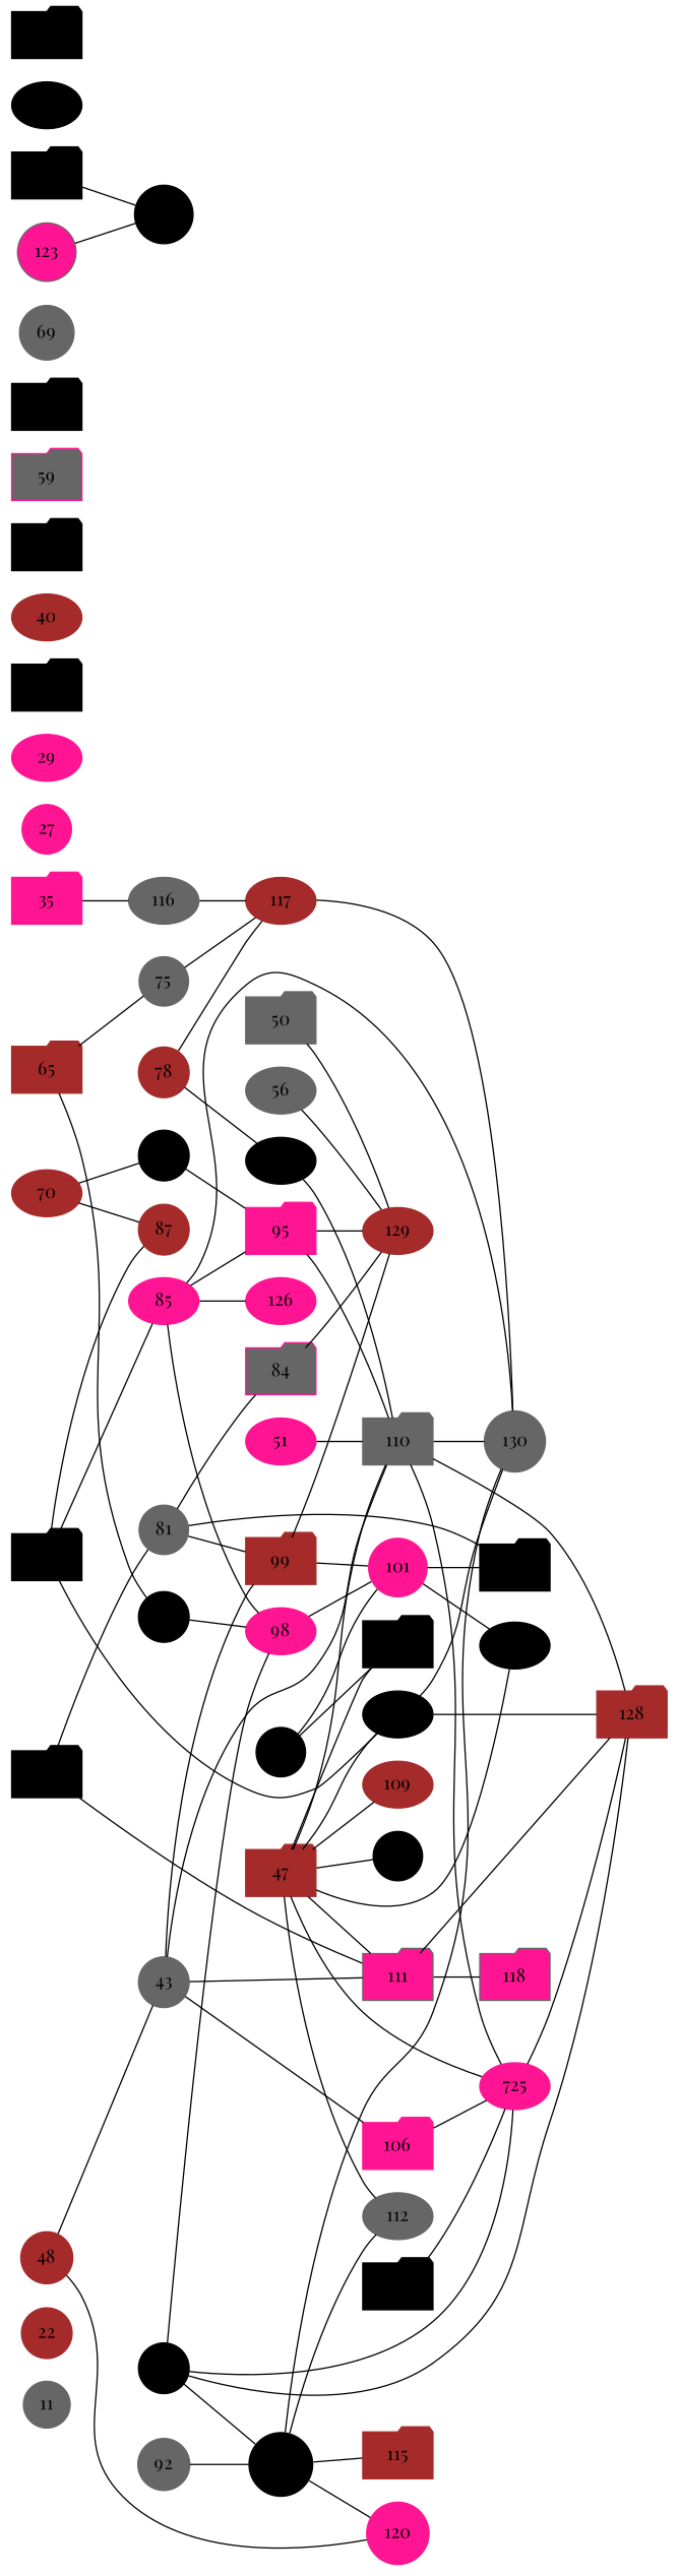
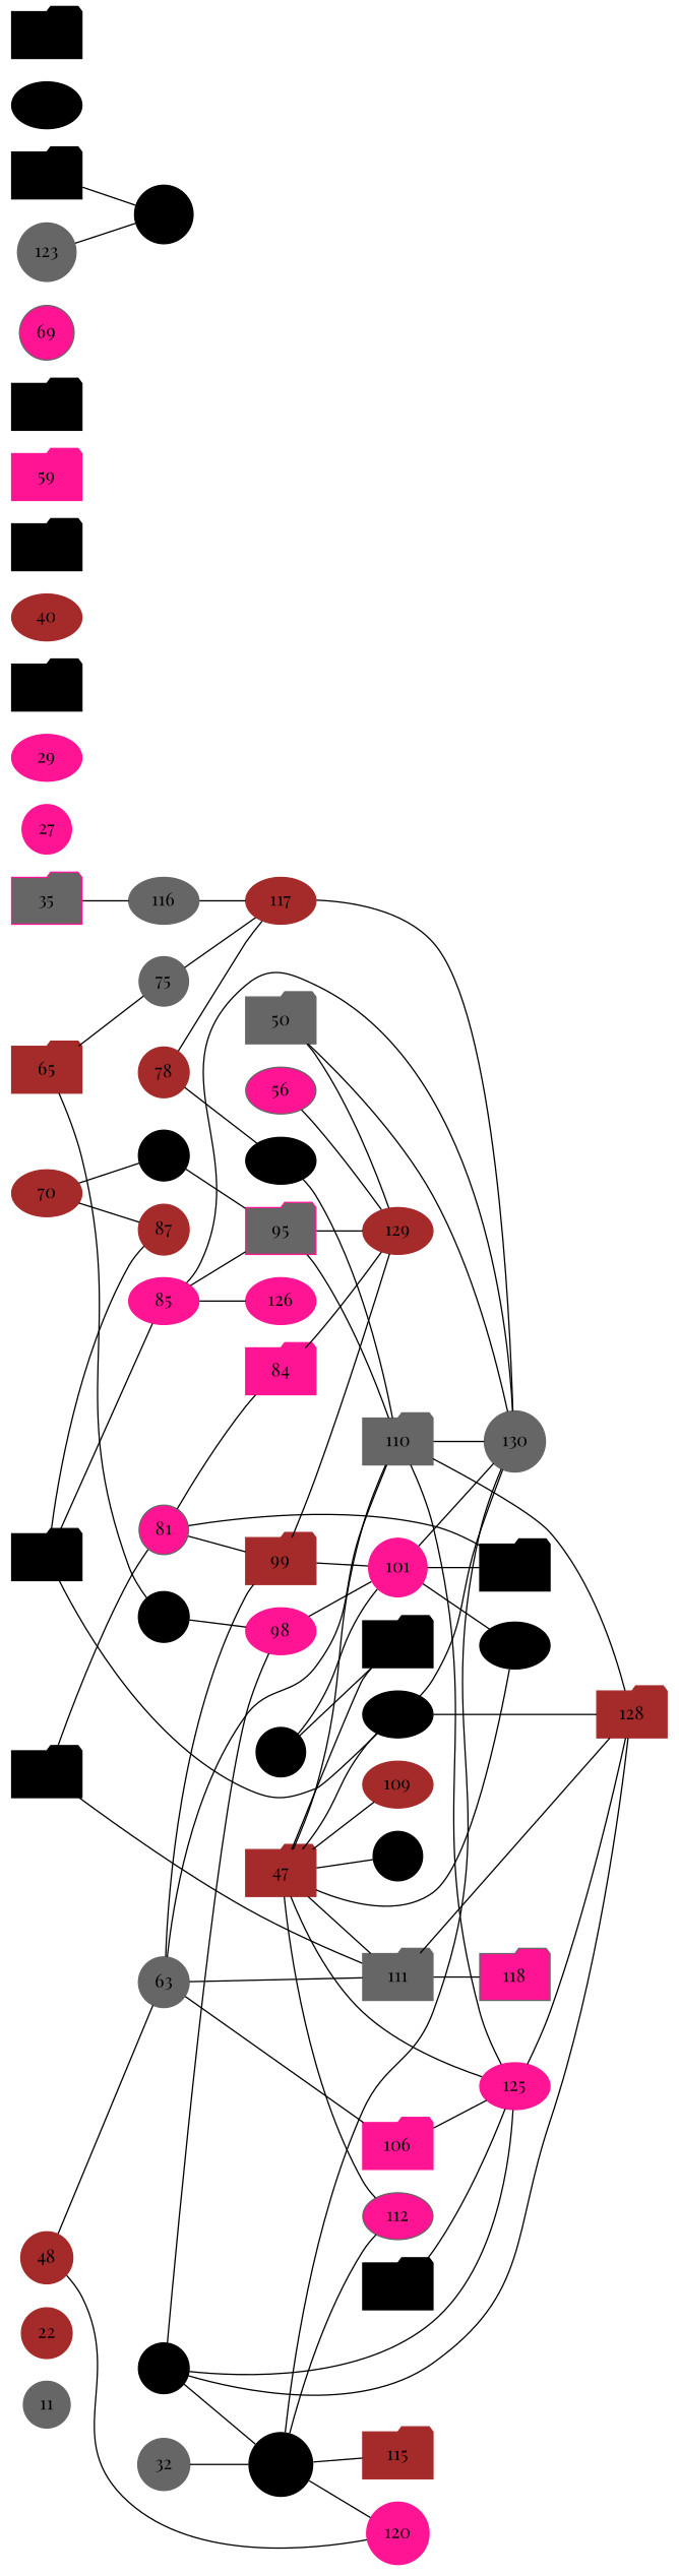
  graph {
    fontname="Playfair Display"
    rankdir=LR
    node [color=black fontname="Playfair Display" shape=folder style=filled]
    edge [fontname="Playfair Display"]
    11 [color=gray40 shape=circle]
    22 [color=brown shape=circle]
    85 [color=deeppink shape=ellipse super="+30+82"]
    130 [color=gray40 shape=circle super="+33+108"]
    98 [color=deeppink shape=ellipse super="+18"]
-   95 [color=deeppink super="+1+86"]
+   95 [color=deeppink super="+1+86" fillcolor=gray40]
    126 [color=deeppink shape=ellipse]
    24
    87 [color=brown shape=circle]
    122 [shape=ellipse super="+113+19"]
    128 [color=brown super="+102+93"]
    27 [color=deeppink shape=circle]
    29 [color=deeppink shape=ellipse]
-   35 [color=deeppink]
+   35 [color=deeppink fillcolor=gray40]
    116 [color=gray40 shape=ellipse]
    117 [color=brown shape=ellipse super="+67"]
    36
    40 [color=brown shape=ellipse]
    47 [color=brown super="+23"]
    55 [shape=circle]
    57
    109 [color=brown shape=ellipse]
    110 [color=gray40 super="+7+90"]
-   111 [color=gray40 super="+37+45+80" fillcolor=deeppink]
-   112 [color=gray40 shape=ellipse]
+   111 [color=gray40 super="+37+45+80"]
+   112 [color=gray40 shape=ellipse fillcolor=deeppink]
    114 [shape=ellipse]
-   125 [color=deeppink shape=ellipse super="+5+121+119" label=725]
+   125 [color=deeppink shape=ellipse super="+5+121+119"]
    118 [color=gray40 fillcolor=deeppink]
-   63 [color=gray40 shape=circle super="+6" label=43]
+   63 [color=gray40 shape=circle super="+6"]
    99 [color=brown super="+3+62+60"]
    106 [color=deeppink super="+68+46"]
    48 [color=brown shape=circle]
    120 [color=deeppink shape=circle]
    50 [color=gray40]
    129 [color=brown shape=ellipse]
-   51 [color=deeppink shape=ellipse]
    52
    53 [shape=circle]
    101 [color=deeppink shape=circle]
    104 [super="+28+13"]
-   56 [color=gray40 shape=ellipse]
+   56 [color=gray40 shape=ellipse fillcolor=deeppink]
    58
-   59 [color=deeppink fillcolor=gray40]
+   59 [color=deeppink]
    61
    65 [color=brown]
    75 [color=gray40 shape=circle]
    76 [shape=circle]
-   69 [color=gray40 shape=circle]
+   69 [color=gray40 shape=circle fillcolor=deeppink]
    70 [color=brown shape=ellipse]
    83 [shape=circle]
-   81 [color=gray40 shape=circle super="+17+66"]
-   84 [color=deeppink fillcolor=gray40]
+   81 [color=gray40 shape=circle super="+17+66" fillcolor=deeppink]
+   84 [color=deeppink]
    71
    78 [color=brown shape=circle super="+8"]
    96 [shape=ellipse]
    100 [shape=circle super="+91"]
    115 [color=brown]
-   92 [color=gray40 shape=circle]
+   92 [color=gray40 shape=circle label=32]
    97 [shape=circle super="+94"]
    124 [shape=circle]
    103
    105 [shape=ellipse]
-   123 [color=gray40 shape=circle fillcolor=deeppink]
+   123 [color=gray40 shape=circle]
    127
    85 -- 130 [weight=2]
-   85 -- 98
    85 -- 95 [weight=2]
    85 -- 126
    98 -- 101 [weight=2]
    95 -- 110
    95 -- 129
    24 -- 85
    24 -- 87
    24 -- 122 [weight=2]
    122 -- 130
    122 -- 128 [weight=2]
    35 -- 116
    116 -- 117
    117 -- 130
    47 -- 122
    47 -- 55
    47 -- 57
    47 -- 109
    47 -- 110
    47 -- 111 [weight=3]
    47 -- 112
    47 -- 114
    47 -- 125 [weight=2]
    110 -- 130 [weight=2]
    110 -- 128 [weight=2]
    110 -- 125
    111 -- 128
    111 -- 118
    125 -- 128
    63 -- 110 [weight=2]
    63 -- 111 [weight=3]
    63 -- 99
    63 -- 106
    99 -- 129
    99 -- 101
    106 -- 125
    48 -- 63
    48 -- 120
+   50 -- 130
    50 -- 129
-   51 -- 110
    53 -- 57
    53 -- 101
+   101 -- 130
    101 -- 114
    101 -- 104
    56 -- 129
    58 -- 125
    65 -- 75
    65 -- 76
    75 -- 117
    76 -- 98
    70 -- 87
    70 -- 83
    83 -- 95
    81 -- 99
    81 -- 104
    81 -- 84
    84 -- 129
    71 -- 111
    71 -- 81
    78 -- 117
    78 -- 96
    96 -- 110
    100 -- 130 [weight=2]
    100 -- 112
    100 -- 120
    100 -- 115
    92 -- 100
    97 -- 98
    97 -- 128
    97 -- 125
    97 -- 100
    103 -- 124
    123 -- 124
  }
